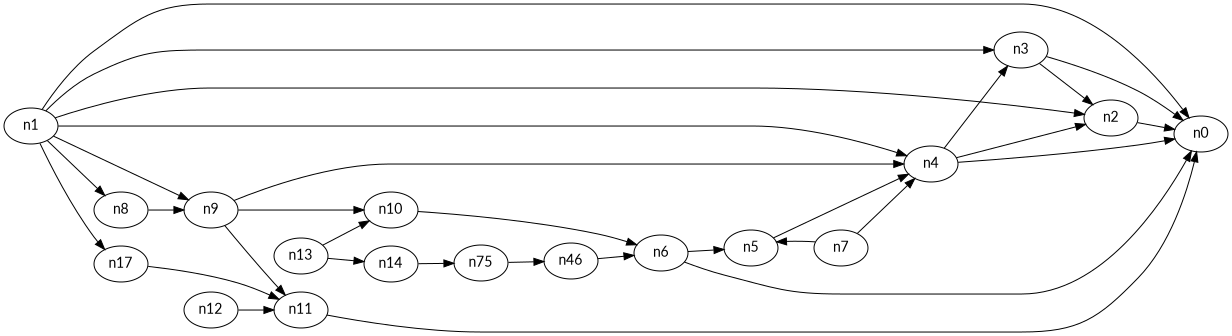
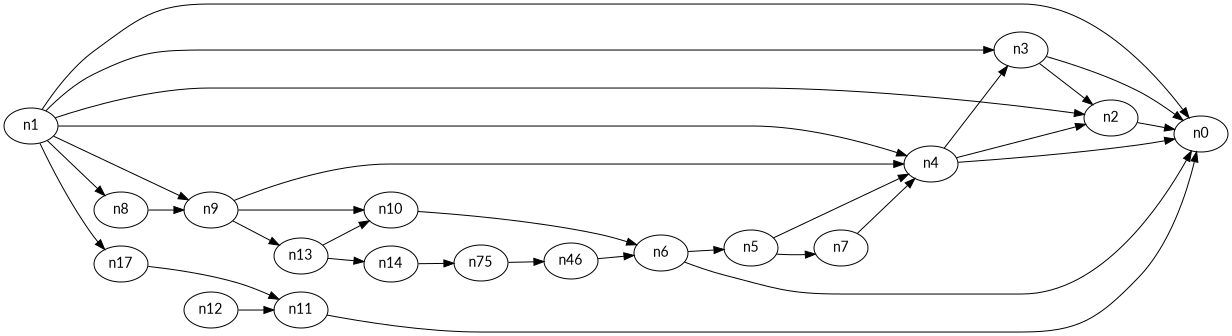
  digraph {
    fontname=Lato
    rankdir=LR
    node [fontname=Lato]
    edge [fontname=Lato]
    n1
    n0
    n2
    n3
    n4
    n8
    n17
    n9
    n12
    n11
    n10
    n13
    n5
    n7
    n6
    n14
    n15 [label=n75]
    n16 [label=n46]
    n1 -> n0
    n1 -> n2
    n1 -> n3
    n1 -> n4
    n1 -> n8
    n1 -> n17
    n1 -> n9
    n2 -> n0
    n3 -> n0
    n3 -> n2
    n4 -> n0
    n4 -> n2
    n4 -> n3
    n8 -> n9
    n17 -> n11
    n9 -> n4
    n9 -> n10
-   n9 -> n11
+   n9 -> n13
    n12 -> n11
    n11 -> n0
    n10 -> n6
    n13 -> n10
    n13 -> n14
    n5 -> n4
-   n7 -> n5
+   n5 -> n7
    n7 -> n4
    n6 -> n0
    n6 -> n5
    n14 -> n15
    n15 -> n16
    n16 -> n6
  }
